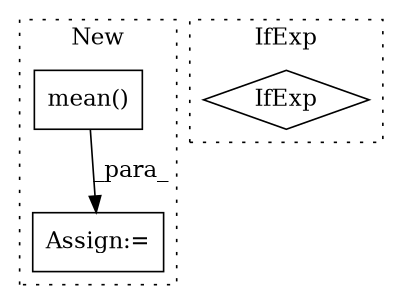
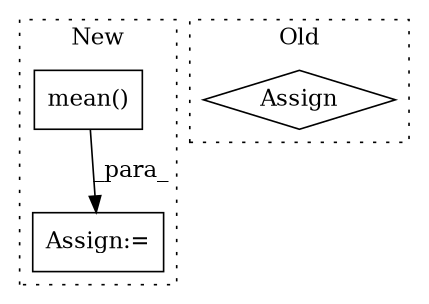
  digraph {
    node [shape=box]
    n1 [a=75 l=38 label="mean()" s=11193]
    n2 [a=68 l=3 label="Assign:=" s=11190]
-   n3 [a=51 l="4,6" label=IfExp s="9429,9452" shape=diamond]
+   n3 [a=51 l="4,6" label=Assign s="9429,9452" shape=diamond]
    subgraph cluster_1 {
      label=New
      style=dotted
      n1
      n2
    }
    subgraph cluster_2 {
-     label=IfExp
+     label=Old
      style=dotted
      n3
    }
    n1 -> n2 [label=_para_]
  }
